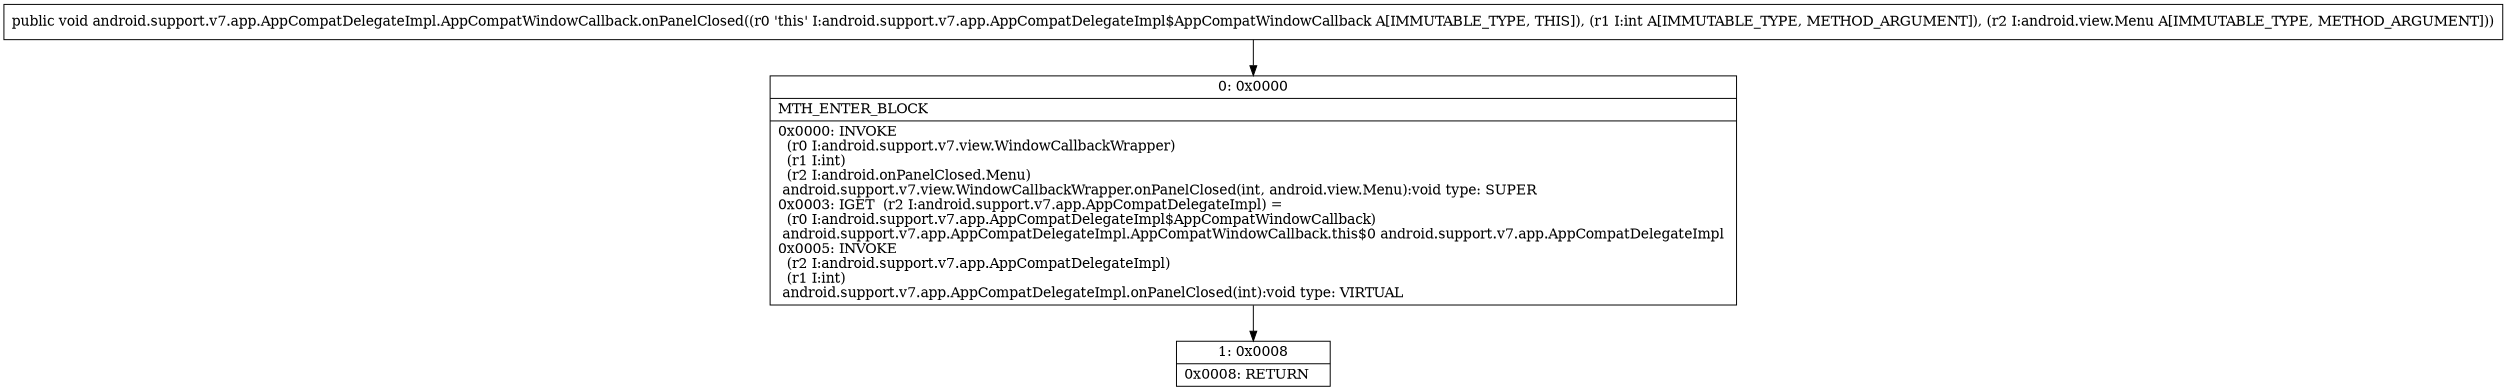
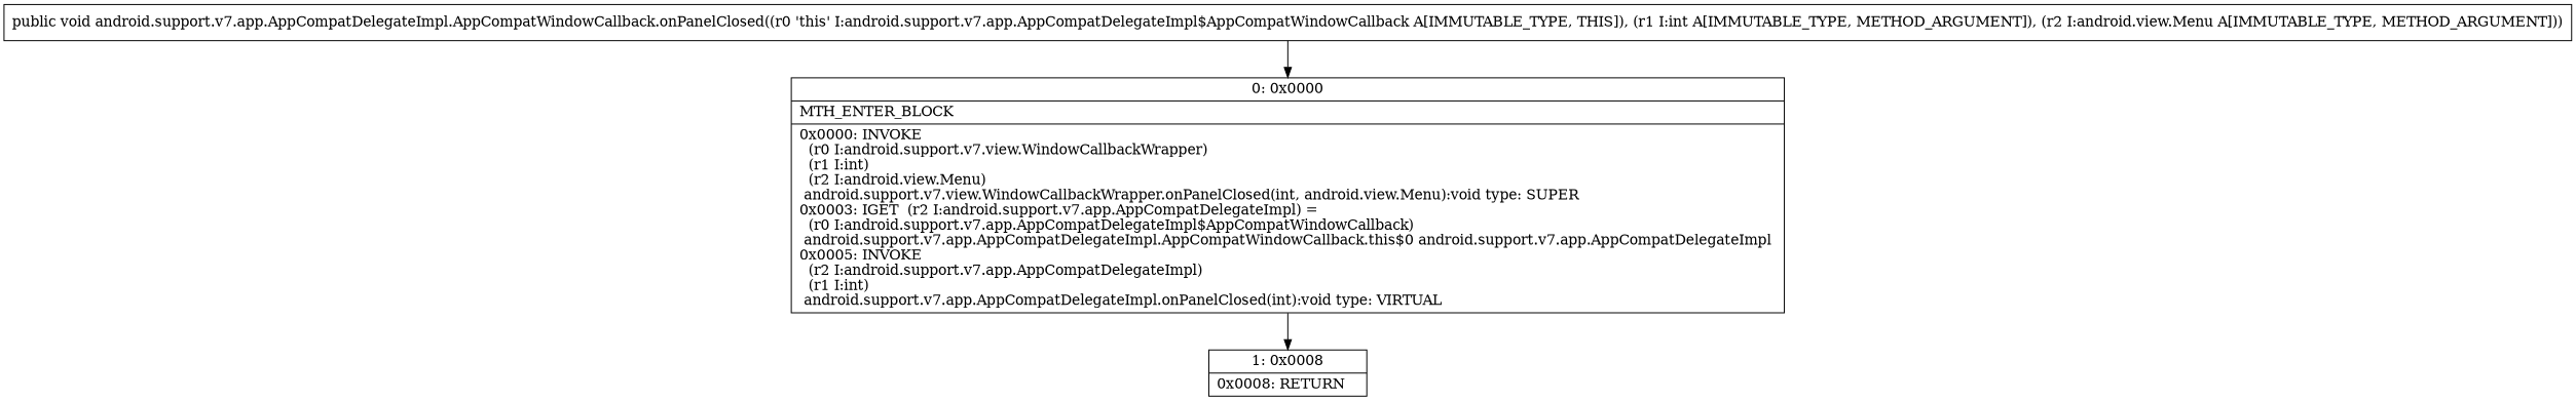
  digraph {
    node [shape=record]
-   n1 [label="{0\:\ 0x0000|MTH_ENTER_BLOCK\l|0x0000: INVOKE  \l  (r0 I:android.support.v7.view.WindowCallbackWrapper)\l  (r1 I:int)\l  (r2 I:android.onPanelClosed.Menu)\l android.support.v7.view.WindowCallbackWrapper.onPanelClosed(int, android.view.Menu):void type: SUPER \l0x0003: IGET  (r2 I:android.support.v7.app.AppCompatDelegateImpl) = \l  (r0 I:android.support.v7.app.AppCompatDelegateImpl$AppCompatWindowCallback)\l android.support.v7.app.AppCompatDelegateImpl.AppCompatWindowCallback.this$0 android.support.v7.app.AppCompatDelegateImpl \l0x0005: INVOKE  \l  (r2 I:android.support.v7.app.AppCompatDelegateImpl)\l  (r1 I:int)\l android.support.v7.app.AppCompatDelegateImpl.onPanelClosed(int):void type: VIRTUAL \l}"]
+   n1 [label="{0\:\ 0x0000|MTH_ENTER_BLOCK\l|0x0000: INVOKE  \l  (r0 I:android.support.v7.view.WindowCallbackWrapper)\l  (r1 I:int)\l  (r2 I:android.view.Menu)\l android.support.v7.view.WindowCallbackWrapper.onPanelClosed(int, android.view.Menu):void type: SUPER \l0x0003: IGET  (r2 I:android.support.v7.app.AppCompatDelegateImpl) = \l  (r0 I:android.support.v7.app.AppCompatDelegateImpl$AppCompatWindowCallback)\l android.support.v7.app.AppCompatDelegateImpl.AppCompatWindowCallback.this$0 android.support.v7.app.AppCompatDelegateImpl \l0x0005: INVOKE  \l  (r2 I:android.support.v7.app.AppCompatDelegateImpl)\l  (r1 I:int)\l android.support.v7.app.AppCompatDelegateImpl.onPanelClosed(int):void type: VIRTUAL \l}"]
    n2 [label="{1\:\ 0x0008|0x0008: RETURN   \l}"]
    n3 [label="{public void android.support.v7.app.AppCompatDelegateImpl.AppCompatWindowCallback.onPanelClosed((r0 'this' I:android.support.v7.app.AppCompatDelegateImpl$AppCompatWindowCallback A[IMMUTABLE_TYPE, THIS]), (r1 I:int A[IMMUTABLE_TYPE, METHOD_ARGUMENT]), (r2 I:android.view.Menu A[IMMUTABLE_TYPE, METHOD_ARGUMENT])) }"]
    n1 -> n2
    n3 -> n1
  }
